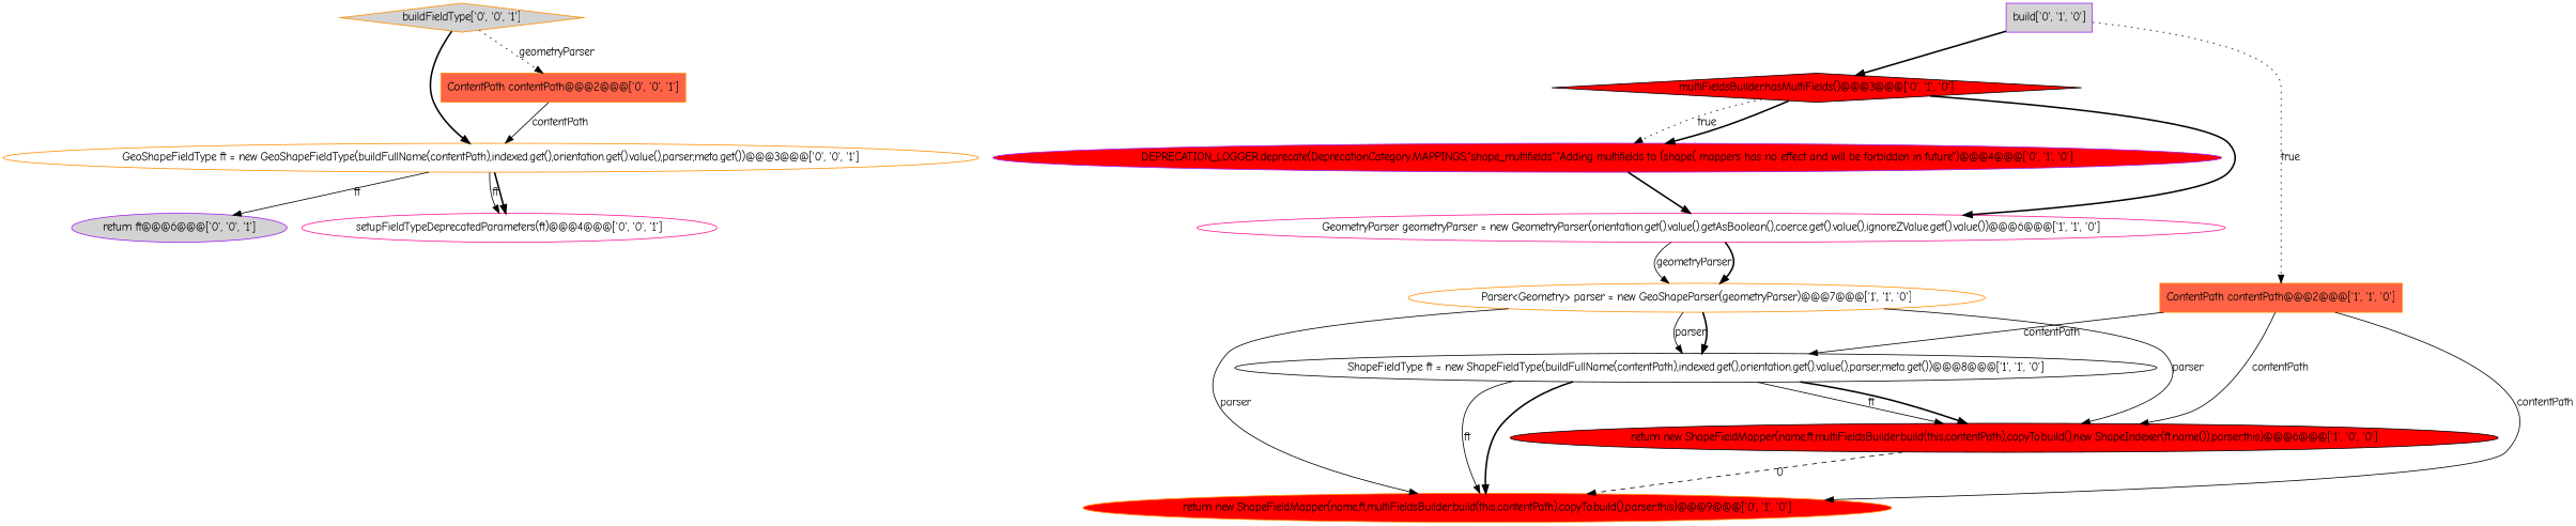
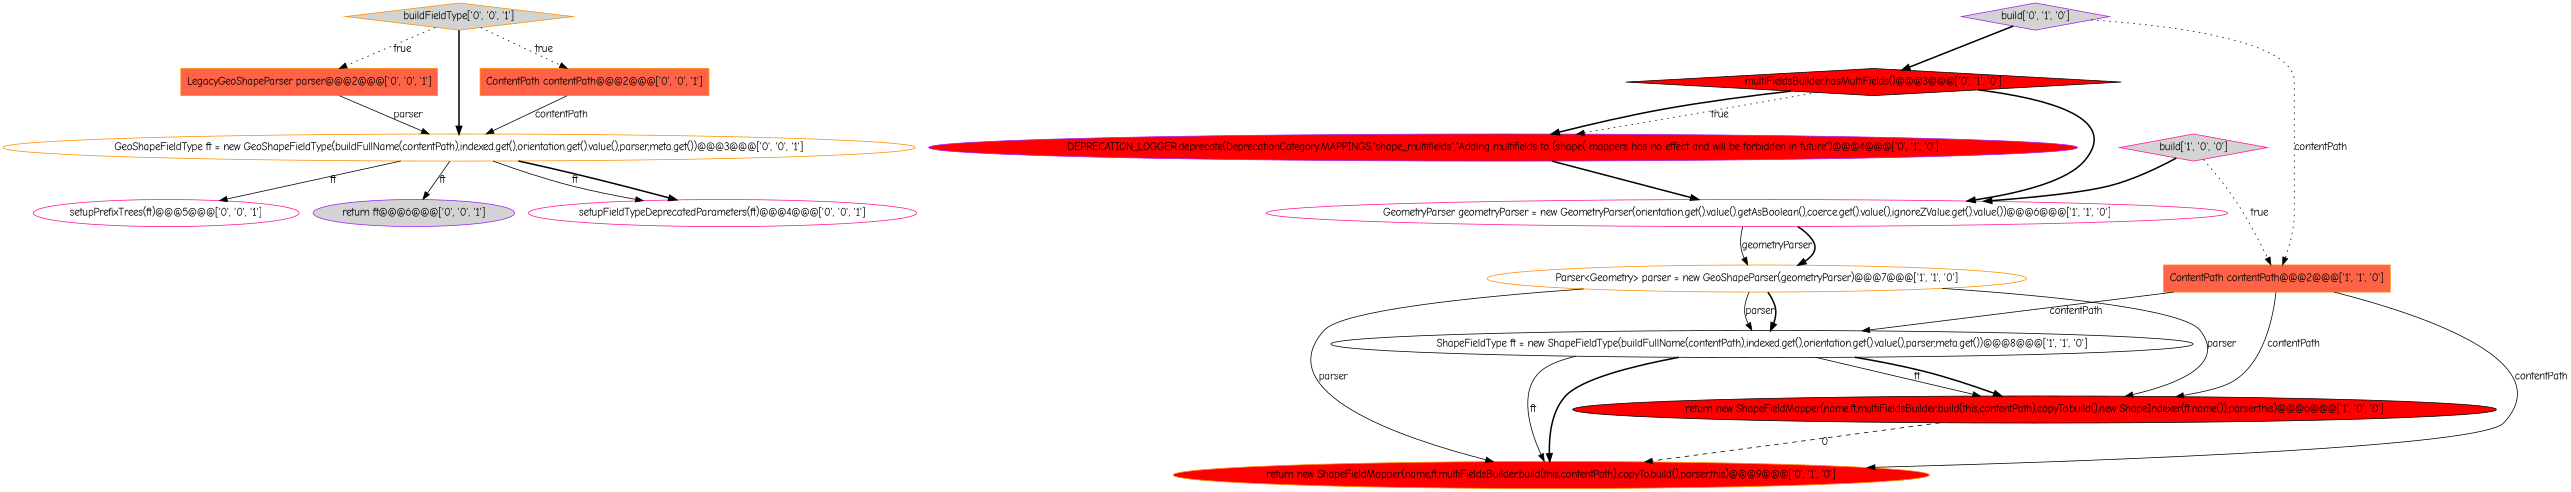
  digraph {
    fontname="Comic Neue"
    node [color=darkorange fillcolor=white fontname="Comic Neue" shape=ellipse style=filled]
    edge [fontname="Comic Neue" style=solid]
+   n1 [fillcolor=tomato label="LegacyGeoShapeParser parser@@@2@@@['0', '0', '1']" shape=box]
    n2 [label="GeoShapeFieldType ft = new GeoShapeFieldType(buildFullName(contentPath),indexed.get(),orientation.get().value(),parser,meta.get())@@@3@@@['0', '0', '1']"]
+   n3 [color=deeppink label="setupPrefixTrees(ft)@@@5@@@['0', '0', '1']"]
    n4 [color=purple fillcolor=lightgray label="return ft@@@6@@@['0', '0', '1']"]
    n5 [color=deeppink label="setupFieldTypeDeprecatedParameters(ft)@@@4@@@['0', '0', '1']"]
    n6 [color=purple fillcolor=red label="DEPRECATION_LOGGER.deprecate(DeprecationCategory.MAPPINGS,\"shape_multifields\",\"Adding multifields to (shape( mappers has no effect and will be forbidden in future\")@@@4@@@['0', '1', '0']"]
    n7 [color=deeppink label="GeometryParser geometryParser = new GeometryParser(orientation.get().value().getAsBoolean(),coerce.get().value(),ignoreZValue.get().value())@@@6@@@['1', '1', '0']"]
    n8 [label="Parser<Geometry> parser = new GeoShapeParser(geometryParser)@@@7@@@['1', '1', '0']"]
    n9 [color=black fillcolor=red label="multiFieldsBuilder.hasMultiFields()@@@3@@@['0', '1', '0']" shape=diamond]
    n10 [color=black label="ShapeFieldType ft = new ShapeFieldType(buildFullName(contentPath),indexed.get(),orientation.get().value(),parser,meta.get())@@@8@@@['1', '1', '0']"]
    n11 [fillcolor=red label="return new ShapeFieldMapper(name,ft,multiFieldsBuilder.build(this,contentPath),copyTo.build(),parser,this)@@@9@@@['0', '1', '0']"]
    n12 [color=black fillcolor=red label="return new ShapeFieldMapper(name,ft,multiFieldsBuilder.build(this,contentPath),copyTo.build(),new ShapeIndexer(ft.name()),parser,this)@@@6@@@['1', '0', '0']"]
-   n13 [color=purple fillcolor=lightgray label="build['0', '1', '0']" shape=box]
+   n13 [color=purple fillcolor=lightgray label="build['0', '1', '0']" shape=diamond]
    n14 [fillcolor=tomato label="ContentPath contentPath@@@2@@@['1', '1', '0']" shape=box]
    n15 [fillcolor=lightgray label="buildFieldType['0', '0', '1']" shape=diamond]
    n16 [fillcolor=tomato label="ContentPath contentPath@@@2@@@['0', '0', '1']" shape=box]
+   n17 [color=deeppink fillcolor=lightgray label="build['1', '0', '0']" shape=diamond]
+   n1 -> n2 [label=parser]
+   n2 -> n3 [label=ft]
    n2 -> n4 [label=ft]
    n2 -> n5 [label=ft]
    n2 -> n5 [style=bold]
    n6 -> n7 [style=bold]
    n7 -> n8 [label=geometryParser]
    n7 -> n8 [style=bold]
    n8 -> n10 [label=parser]
    n8 -> n10 [style=bold]
    n8 -> n11 [label=parser]
    n8 -> n12 [label=parser]
    n9 -> n6 [label=true style=dotted]
    n9 -> n6 [style=bold]
    n9 -> n7 [style=bold]
    n10 -> n11 [label=ft]
    n10 -> n11 [style=bold]
    n10 -> n12 [label=ft]
    n10 -> n12 [style=bold]
    n12 -> n11 [label=0 style=dashed]
    n13 -> n9 [style=bold]
-   n13 -> n14 [label=true style=dotted]
+   n13 -> n14 [label=contentPath style=dotted]
    n14 -> n10 [label=contentPath]
    n14 -> n11 [label=contentPath]
    n14 -> n12 [label=contentPath]
+   n15 -> n1 [label=true style=dotted]
    n15 -> n2 [style=bold]
-   n15 -> n16 [label=geometryParser style=dotted]
+   n15 -> n16 [label=true style=dotted]
    n16 -> n2 [label=contentPath]
+   n17 -> n7 [style=bold]
+   n17 -> n14 [label=true style=dotted]
  }
